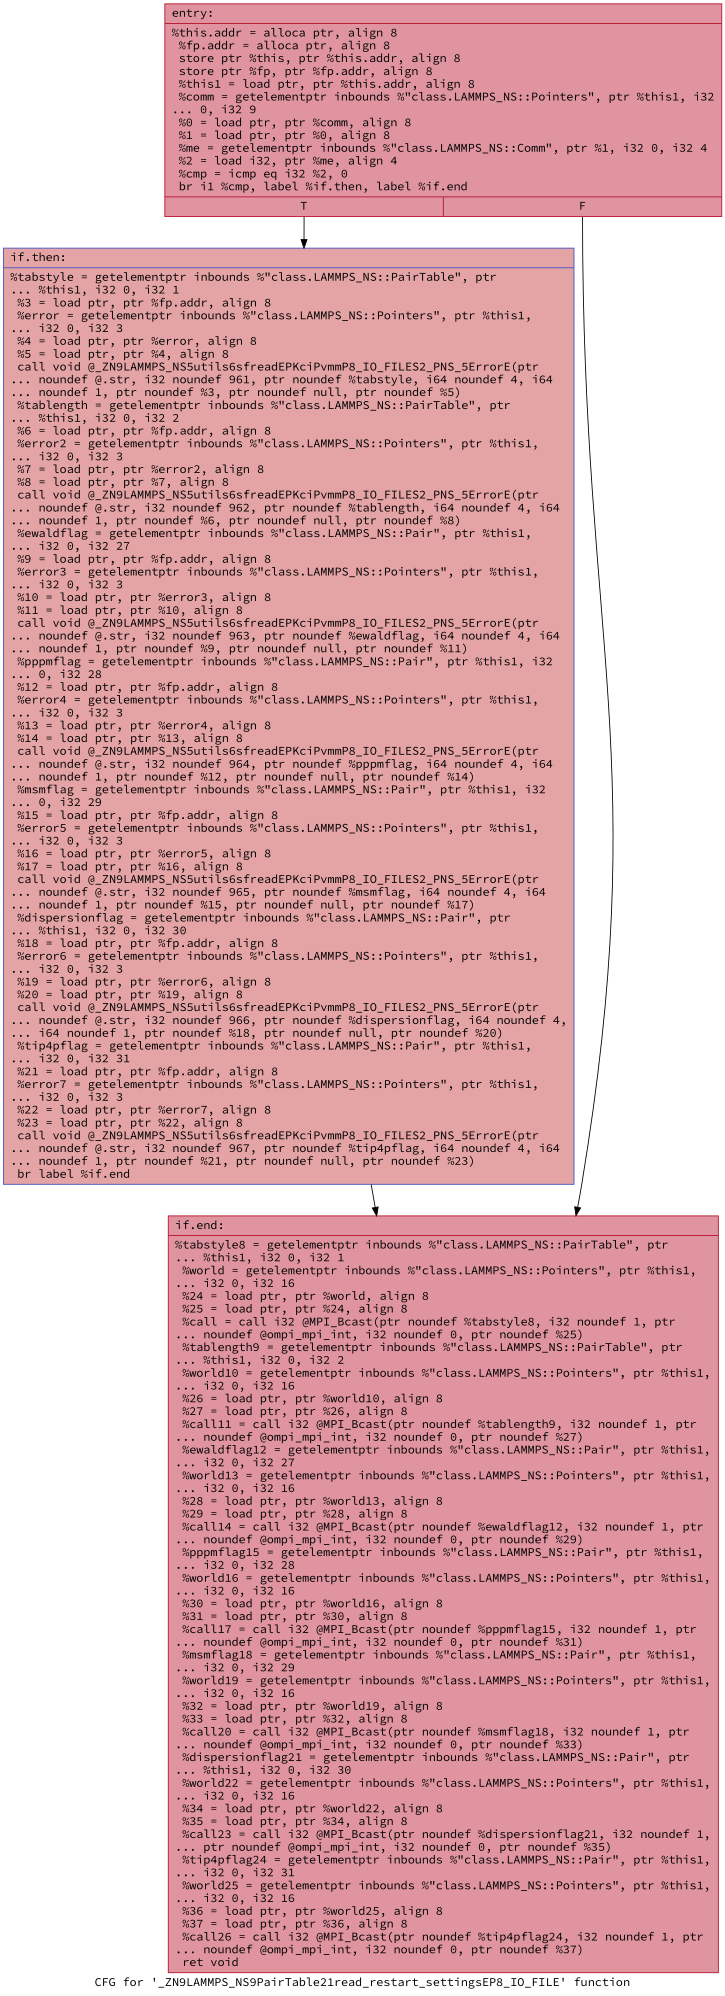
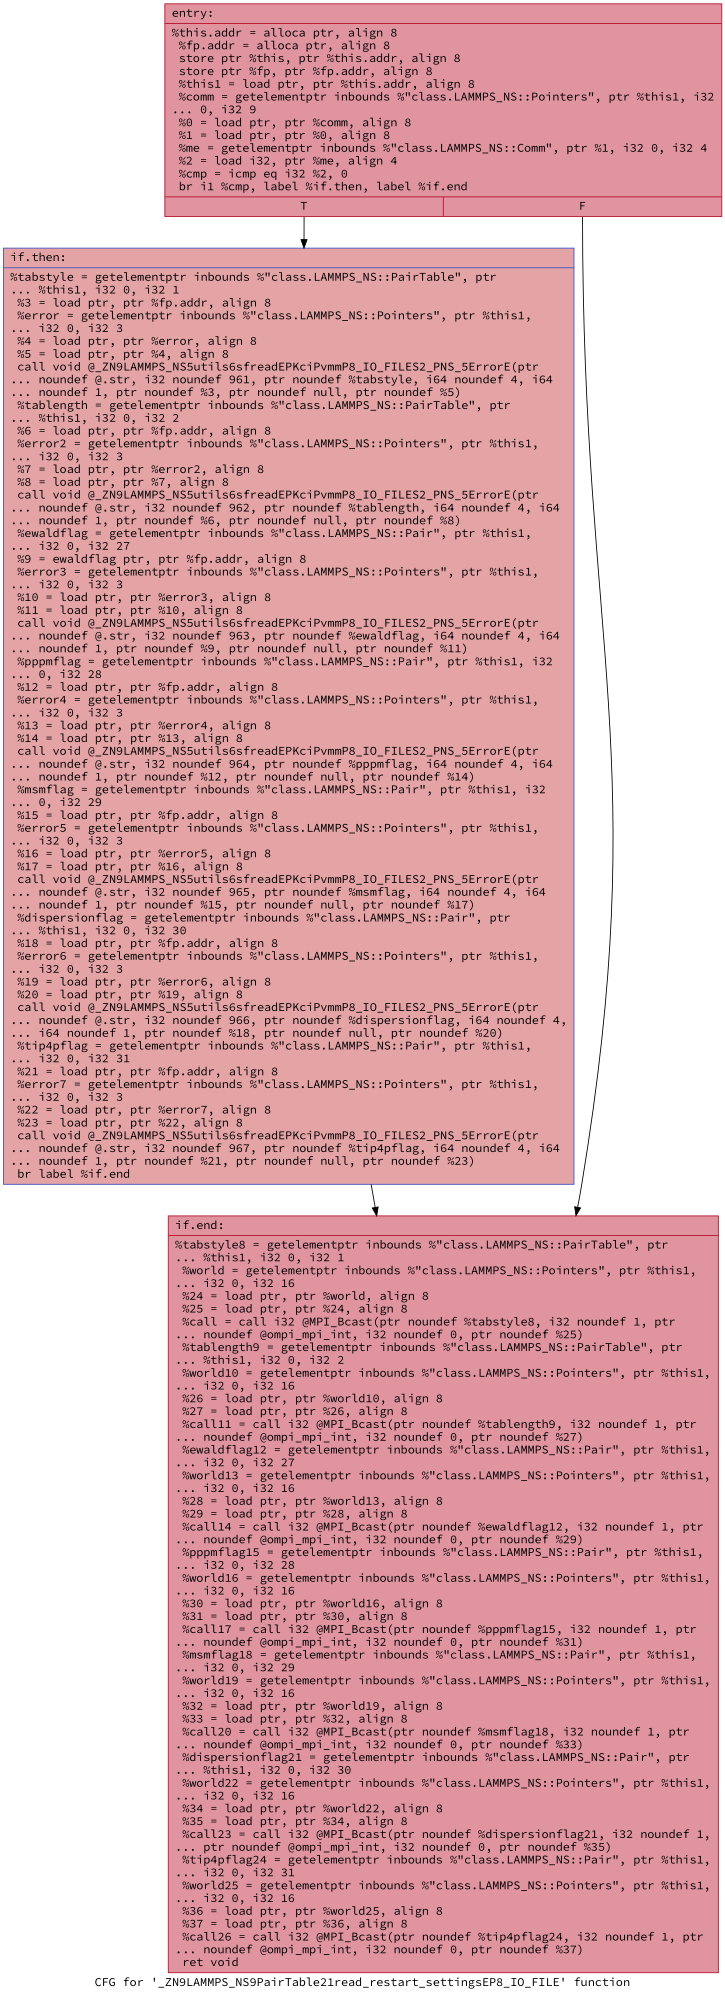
  digraph {
    label="CFG for '_ZN9LAMMPS_NS9PairTable21read_restart_settingsEP8_IO_FILE' function"
    fontname="Source Code Pro"
    node [color="#b70d28ff" fillcolor="#b70d2870" fontname="Source Code Pro" shape=record style=filled]
    edge [fontname="Source Code Pro"]
    n1 [label="{entry:\l|  %this.addr = alloca ptr, align 8\l  %fp.addr = alloca ptr, align 8\l  store ptr %this, ptr %this.addr, align 8\l  store ptr %fp, ptr %fp.addr, align 8\l  %this1 = load ptr, ptr %this.addr, align 8\l  %comm = getelementptr inbounds %\"class.LAMMPS_NS::Pointers\", ptr %this1, i32\l... 0, i32 9\l  %0 = load ptr, ptr %comm, align 8\l  %1 = load ptr, ptr %0, align 8\l  %me = getelementptr inbounds %\"class.LAMMPS_NS::Comm\", ptr %1, i32 0, i32 4\l  %2 = load i32, ptr %me, align 4\l  %cmp = icmp eq i32 %2, 0\l  br i1 %cmp, label %if.then, label %if.end\l|{<s0>T|<s1>F}}"]
-   n2 [color="#3d50c3ff" fillcolor="#c32e3170" label="{if.then:\l|  %tabstyle = getelementptr inbounds %\"class.LAMMPS_NS::PairTable\", ptr\l... %this1, i32 0, i32 1\l  %3 = load ptr, ptr %fp.addr, align 8\l  %error = getelementptr inbounds %\"class.LAMMPS_NS::Pointers\", ptr %this1,\l... i32 0, i32 3\l  %4 = load ptr, ptr %error, align 8\l  %5 = load ptr, ptr %4, align 8\l  call void @_ZN9LAMMPS_NS5utils6sfreadEPKciPvmmP8_IO_FILES2_PNS_5ErrorE(ptr\l... noundef @.str, i32 noundef 961, ptr noundef %tabstyle, i64 noundef 4, i64\l... noundef 1, ptr noundef %3, ptr noundef null, ptr noundef %5)\l  %tablength = getelementptr inbounds %\"class.LAMMPS_NS::PairTable\", ptr\l... %this1, i32 0, i32 2\l  %6 = load ptr, ptr %fp.addr, align 8\l  %error2 = getelementptr inbounds %\"class.LAMMPS_NS::Pointers\", ptr %this1,\l... i32 0, i32 3\l  %7 = load ptr, ptr %error2, align 8\l  %8 = load ptr, ptr %7, align 8\l  call void @_ZN9LAMMPS_NS5utils6sfreadEPKciPvmmP8_IO_FILES2_PNS_5ErrorE(ptr\l... noundef @.str, i32 noundef 962, ptr noundef %tablength, i64 noundef 4, i64\l... noundef 1, ptr noundef %6, ptr noundef null, ptr noundef %8)\l  %ewaldflag = getelementptr inbounds %\"class.LAMMPS_NS::Pair\", ptr %this1,\l... i32 0, i32 27\l  %9 = load ptr, ptr %fp.addr, align 8\l  %error3 = getelementptr inbounds %\"class.LAMMPS_NS::Pointers\", ptr %this1,\l... i32 0, i32 3\l  %10 = load ptr, ptr %error3, align 8\l  %11 = load ptr, ptr %10, align 8\l  call void @_ZN9LAMMPS_NS5utils6sfreadEPKciPvmmP8_IO_FILES2_PNS_5ErrorE(ptr\l... noundef @.str, i32 noundef 963, ptr noundef %ewaldflag, i64 noundef 4, i64\l... noundef 1, ptr noundef %9, ptr noundef null, ptr noundef %11)\l  %pppmflag = getelementptr inbounds %\"class.LAMMPS_NS::Pair\", ptr %this1, i32\l... 0, i32 28\l  %12 = load ptr, ptr %fp.addr, align 8\l  %error4 = getelementptr inbounds %\"class.LAMMPS_NS::Pointers\", ptr %this1,\l... i32 0, i32 3\l  %13 = load ptr, ptr %error4, align 8\l  %14 = load ptr, ptr %13, align 8\l  call void @_ZN9LAMMPS_NS5utils6sfreadEPKciPvmmP8_IO_FILES2_PNS_5ErrorE(ptr\l... noundef @.str, i32 noundef 964, ptr noundef %pppmflag, i64 noundef 4, i64\l... noundef 1, ptr noundef %12, ptr noundef null, ptr noundef %14)\l  %msmflag = getelementptr inbounds %\"class.LAMMPS_NS::Pair\", ptr %this1, i32\l... 0, i32 29\l  %15 = load ptr, ptr %fp.addr, align 8\l  %error5 = getelementptr inbounds %\"class.LAMMPS_NS::Pointers\", ptr %this1,\l... i32 0, i32 3\l  %16 = load ptr, ptr %error5, align 8\l  %17 = load ptr, ptr %16, align 8\l  call void @_ZN9LAMMPS_NS5utils6sfreadEPKciPvmmP8_IO_FILES2_PNS_5ErrorE(ptr\l... noundef @.str, i32 noundef 965, ptr noundef %msmflag, i64 noundef 4, i64\l... noundef 1, ptr noundef %15, ptr noundef null, ptr noundef %17)\l  %dispersionflag = getelementptr inbounds %\"class.LAMMPS_NS::Pair\", ptr\l... %this1, i32 0, i32 30\l  %18 = load ptr, ptr %fp.addr, align 8\l  %error6 = getelementptr inbounds %\"class.LAMMPS_NS::Pointers\", ptr %this1,\l... i32 0, i32 3\l  %19 = load ptr, ptr %error6, align 8\l  %20 = load ptr, ptr %19, align 8\l  call void @_ZN9LAMMPS_NS5utils6sfreadEPKciPvmmP8_IO_FILES2_PNS_5ErrorE(ptr\l... noundef @.str, i32 noundef 966, ptr noundef %dispersionflag, i64 noundef 4,\l... i64 noundef 1, ptr noundef %18, ptr noundef null, ptr noundef %20)\l  %tip4pflag = getelementptr inbounds %\"class.LAMMPS_NS::Pair\", ptr %this1,\l... i32 0, i32 31\l  %21 = load ptr, ptr %fp.addr, align 8\l  %error7 = getelementptr inbounds %\"class.LAMMPS_NS::Pointers\", ptr %this1,\l... i32 0, i32 3\l  %22 = load ptr, ptr %error7, align 8\l  %23 = load ptr, ptr %22, align 8\l  call void @_ZN9LAMMPS_NS5utils6sfreadEPKciPvmmP8_IO_FILES2_PNS_5ErrorE(ptr\l... noundef @.str, i32 noundef 967, ptr noundef %tip4pflag, i64 noundef 4, i64\l... noundef 1, ptr noundef %21, ptr noundef null, ptr noundef %23)\l  br label %if.end\l}"]
+   n2 [color="#3d50c3ff" fillcolor="#c32e3170" label="{if.then:\l|  %tabstyle = getelementptr inbounds %\"class.LAMMPS_NS::PairTable\", ptr\l... %this1, i32 0, i32 1\l  %3 = load ptr, ptr %fp.addr, align 8\l  %error = getelementptr inbounds %\"class.LAMMPS_NS::Pointers\", ptr %this1,\l... i32 0, i32 3\l  %4 = load ptr, ptr %error, align 8\l  %5 = load ptr, ptr %4, align 8\l  call void @_ZN9LAMMPS_NS5utils6sfreadEPKciPvmmP8_IO_FILES2_PNS_5ErrorE(ptr\l... noundef @.str, i32 noundef 961, ptr noundef %tabstyle, i64 noundef 4, i64\l... noundef 1, ptr noundef %3, ptr noundef null, ptr noundef %5)\l  %tablength = getelementptr inbounds %\"class.LAMMPS_NS::PairTable\", ptr\l... %this1, i32 0, i32 2\l  %6 = load ptr, ptr %fp.addr, align 8\l  %error2 = getelementptr inbounds %\"class.LAMMPS_NS::Pointers\", ptr %this1,\l... i32 0, i32 3\l  %7 = load ptr, ptr %error2, align 8\l  %8 = load ptr, ptr %7, align 8\l  call void @_ZN9LAMMPS_NS5utils6sfreadEPKciPvmmP8_IO_FILES2_PNS_5ErrorE(ptr\l... noundef @.str, i32 noundef 962, ptr noundef %tablength, i64 noundef 4, i64\l... noundef 1, ptr noundef %6, ptr noundef null, ptr noundef %8)\l  %ewaldflag = getelementptr inbounds %\"class.LAMMPS_NS::Pair\", ptr %this1,\l... i32 0, i32 27\l  %9 = ewaldflag ptr, ptr %fp.addr, align 8\l  %error3 = getelementptr inbounds %\"class.LAMMPS_NS::Pointers\", ptr %this1,\l... i32 0, i32 3\l  %10 = load ptr, ptr %error3, align 8\l  %11 = load ptr, ptr %10, align 8\l  call void @_ZN9LAMMPS_NS5utils6sfreadEPKciPvmmP8_IO_FILES2_PNS_5ErrorE(ptr\l... noundef @.str, i32 noundef 963, ptr noundef %ewaldflag, i64 noundef 4, i64\l... noundef 1, ptr noundef %9, ptr noundef null, ptr noundef %11)\l  %pppmflag = getelementptr inbounds %\"class.LAMMPS_NS::Pair\", ptr %this1, i32\l... 0, i32 28\l  %12 = load ptr, ptr %fp.addr, align 8\l  %error4 = getelementptr inbounds %\"class.LAMMPS_NS::Pointers\", ptr %this1,\l... i32 0, i32 3\l  %13 = load ptr, ptr %error4, align 8\l  %14 = load ptr, ptr %13, align 8\l  call void @_ZN9LAMMPS_NS5utils6sfreadEPKciPvmmP8_IO_FILES2_PNS_5ErrorE(ptr\l... noundef @.str, i32 noundef 964, ptr noundef %pppmflag, i64 noundef 4, i64\l... noundef 1, ptr noundef %12, ptr noundef null, ptr noundef %14)\l  %msmflag = getelementptr inbounds %\"class.LAMMPS_NS::Pair\", ptr %this1, i32\l... 0, i32 29\l  %15 = load ptr, ptr %fp.addr, align 8\l  %error5 = getelementptr inbounds %\"class.LAMMPS_NS::Pointers\", ptr %this1,\l... i32 0, i32 3\l  %16 = load ptr, ptr %error5, align 8\l  %17 = load ptr, ptr %16, align 8\l  call void @_ZN9LAMMPS_NS5utils6sfreadEPKciPvmmP8_IO_FILES2_PNS_5ErrorE(ptr\l... noundef @.str, i32 noundef 965, ptr noundef %msmflag, i64 noundef 4, i64\l... noundef 1, ptr noundef %15, ptr noundef null, ptr noundef %17)\l  %dispersionflag = getelementptr inbounds %\"class.LAMMPS_NS::Pair\", ptr\l... %this1, i32 0, i32 30\l  %18 = load ptr, ptr %fp.addr, align 8\l  %error6 = getelementptr inbounds %\"class.LAMMPS_NS::Pointers\", ptr %this1,\l... i32 0, i32 3\l  %19 = load ptr, ptr %error6, align 8\l  %20 = load ptr, ptr %19, align 8\l  call void @_ZN9LAMMPS_NS5utils6sfreadEPKciPvmmP8_IO_FILES2_PNS_5ErrorE(ptr\l... noundef @.str, i32 noundef 966, ptr noundef %dispersionflag, i64 noundef 4,\l... i64 noundef 1, ptr noundef %18, ptr noundef null, ptr noundef %20)\l  %tip4pflag = getelementptr inbounds %\"class.LAMMPS_NS::Pair\", ptr %this1,\l... i32 0, i32 31\l  %21 = load ptr, ptr %fp.addr, align 8\l  %error7 = getelementptr inbounds %\"class.LAMMPS_NS::Pointers\", ptr %this1,\l... i32 0, i32 3\l  %22 = load ptr, ptr %error7, align 8\l  %23 = load ptr, ptr %22, align 8\l  call void @_ZN9LAMMPS_NS5utils6sfreadEPKciPvmmP8_IO_FILES2_PNS_5ErrorE(ptr\l... noundef @.str, i32 noundef 967, ptr noundef %tip4pflag, i64 noundef 4, i64\l... noundef 1, ptr noundef %21, ptr noundef null, ptr noundef %23)\l  br label %if.end\l}"]
    n3 [label="{if.end:\l|  %tabstyle8 = getelementptr inbounds %\"class.LAMMPS_NS::PairTable\", ptr\l... %this1, i32 0, i32 1\l  %world = getelementptr inbounds %\"class.LAMMPS_NS::Pointers\", ptr %this1,\l... i32 0, i32 16\l  %24 = load ptr, ptr %world, align 8\l  %25 = load ptr, ptr %24, align 8\l  %call = call i32 @MPI_Bcast(ptr noundef %tabstyle8, i32 noundef 1, ptr\l... noundef @ompi_mpi_int, i32 noundef 0, ptr noundef %25)\l  %tablength9 = getelementptr inbounds %\"class.LAMMPS_NS::PairTable\", ptr\l... %this1, i32 0, i32 2\l  %world10 = getelementptr inbounds %\"class.LAMMPS_NS::Pointers\", ptr %this1,\l... i32 0, i32 16\l  %26 = load ptr, ptr %world10, align 8\l  %27 = load ptr, ptr %26, align 8\l  %call11 = call i32 @MPI_Bcast(ptr noundef %tablength9, i32 noundef 1, ptr\l... noundef @ompi_mpi_int, i32 noundef 0, ptr noundef %27)\l  %ewaldflag12 = getelementptr inbounds %\"class.LAMMPS_NS::Pair\", ptr %this1,\l... i32 0, i32 27\l  %world13 = getelementptr inbounds %\"class.LAMMPS_NS::Pointers\", ptr %this1,\l... i32 0, i32 16\l  %28 = load ptr, ptr %world13, align 8\l  %29 = load ptr, ptr %28, align 8\l  %call14 = call i32 @MPI_Bcast(ptr noundef %ewaldflag12, i32 noundef 1, ptr\l... noundef @ompi_mpi_int, i32 noundef 0, ptr noundef %29)\l  %pppmflag15 = getelementptr inbounds %\"class.LAMMPS_NS::Pair\", ptr %this1,\l... i32 0, i32 28\l  %world16 = getelementptr inbounds %\"class.LAMMPS_NS::Pointers\", ptr %this1,\l... i32 0, i32 16\l  %30 = load ptr, ptr %world16, align 8\l  %31 = load ptr, ptr %30, align 8\l  %call17 = call i32 @MPI_Bcast(ptr noundef %pppmflag15, i32 noundef 1, ptr\l... noundef @ompi_mpi_int, i32 noundef 0, ptr noundef %31)\l  %msmflag18 = getelementptr inbounds %\"class.LAMMPS_NS::Pair\", ptr %this1,\l... i32 0, i32 29\l  %world19 = getelementptr inbounds %\"class.LAMMPS_NS::Pointers\", ptr %this1,\l... i32 0, i32 16\l  %32 = load ptr, ptr %world19, align 8\l  %33 = load ptr, ptr %32, align 8\l  %call20 = call i32 @MPI_Bcast(ptr noundef %msmflag18, i32 noundef 1, ptr\l... noundef @ompi_mpi_int, i32 noundef 0, ptr noundef %33)\l  %dispersionflag21 = getelementptr inbounds %\"class.LAMMPS_NS::Pair\", ptr\l... %this1, i32 0, i32 30\l  %world22 = getelementptr inbounds %\"class.LAMMPS_NS::Pointers\", ptr %this1,\l... i32 0, i32 16\l  %34 = load ptr, ptr %world22, align 8\l  %35 = load ptr, ptr %34, align 8\l  %call23 = call i32 @MPI_Bcast(ptr noundef %dispersionflag21, i32 noundef 1,\l... ptr noundef @ompi_mpi_int, i32 noundef 0, ptr noundef %35)\l  %tip4pflag24 = getelementptr inbounds %\"class.LAMMPS_NS::Pair\", ptr %this1,\l... i32 0, i32 31\l  %world25 = getelementptr inbounds %\"class.LAMMPS_NS::Pointers\", ptr %this1,\l... i32 0, i32 16\l  %36 = load ptr, ptr %world25, align 8\l  %37 = load ptr, ptr %36, align 8\l  %call26 = call i32 @MPI_Bcast(ptr noundef %tip4pflag24, i32 noundef 1, ptr\l... noundef @ompi_mpi_int, i32 noundef 0, ptr noundef %37)\l  ret void\l}"]
    n1 -> n2 [tailport=s0]
    n1 -> n3 [tailport=s1]
    n2 -> n3
  }
